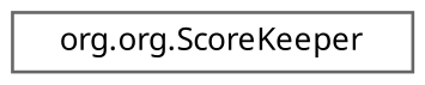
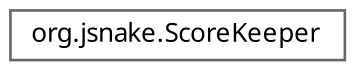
  digraph {
    rankdir=TB
    fontname="Noto Sans"
-   n1 [color=grey40 fillcolor=white fontname="Noto Sans" fontsize=10 height=0.2 label="org.org.ScoreKeeper" shape=box style=filled width=0.4]
+   n1 [color=grey40 fillcolor=white fontname="Noto Sans" fontsize=10 height=0.2 label="org.jsnake.ScoreKeeper" shape=box style=filled width=0.4]
  }
